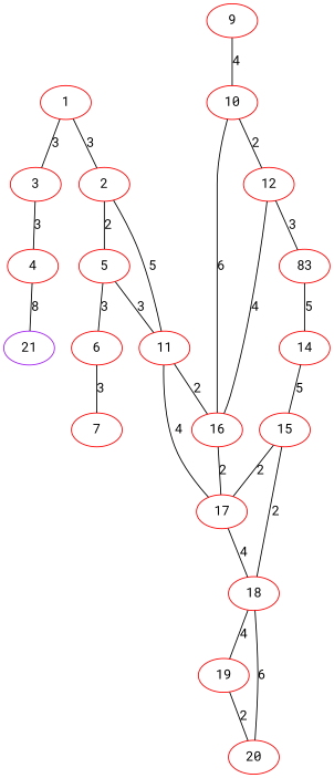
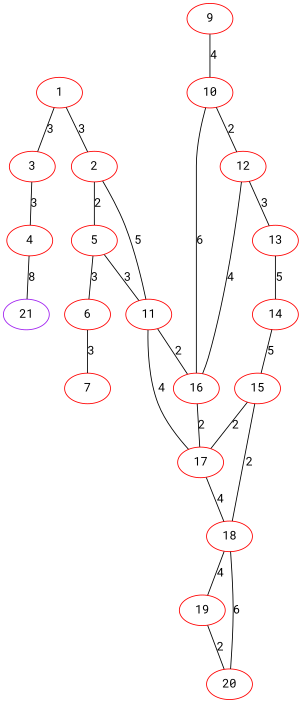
  graph {
    fontname="Roboto Mono"
    node [color=red fontname="Roboto Mono" weight=1]
    edge [fontname="Roboto Mono"]
    1
    3
    2
    4
    5
    11
    6
    16
    17
    21 [color=purple weight=4]
    7
    9
    10
    12
-   13 [label=83]
+   13
    18
    14
    15
    19
    20
    1 -- 3 [label=3]
    1 -- 2 [label=3]
    3 -- 4 [label=3]
    2 -- 5 [label=2]
    2 -- 11 [label=5]
    4 -- 21 [label=8]
    5 -- 11 [label=3]
    5 -- 6 [label=3]
    11 -- 16 [label=2]
    11 -- 17 [label=4]
    6 -- 7 [label=3]
    16 -- 17 [label=2]
    17 -- 18 [label=4]
    9 -- 10 [label=4]
    10 -- 16 [label=6]
    10 -- 12 [label=2]
    12 -- 16 [label=4]
    12 -- 13 [label=3]
    13 -- 14 [label=5]
    18 -- 19 [label=4]
    18 -- 20 [label=6]
    14 -- 15 [label=5]
    15 -- 17 [label=2]
    15 -- 18 [label=2]
    19 -- 20 [label=2]
  }
